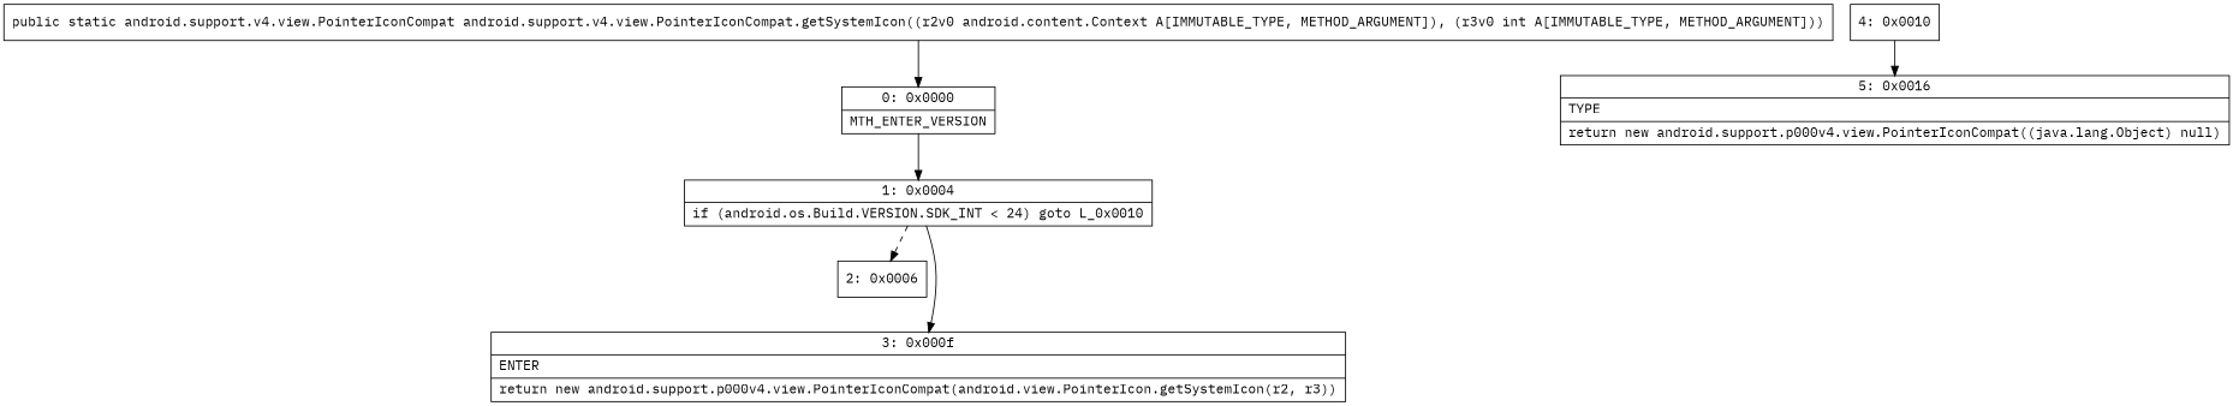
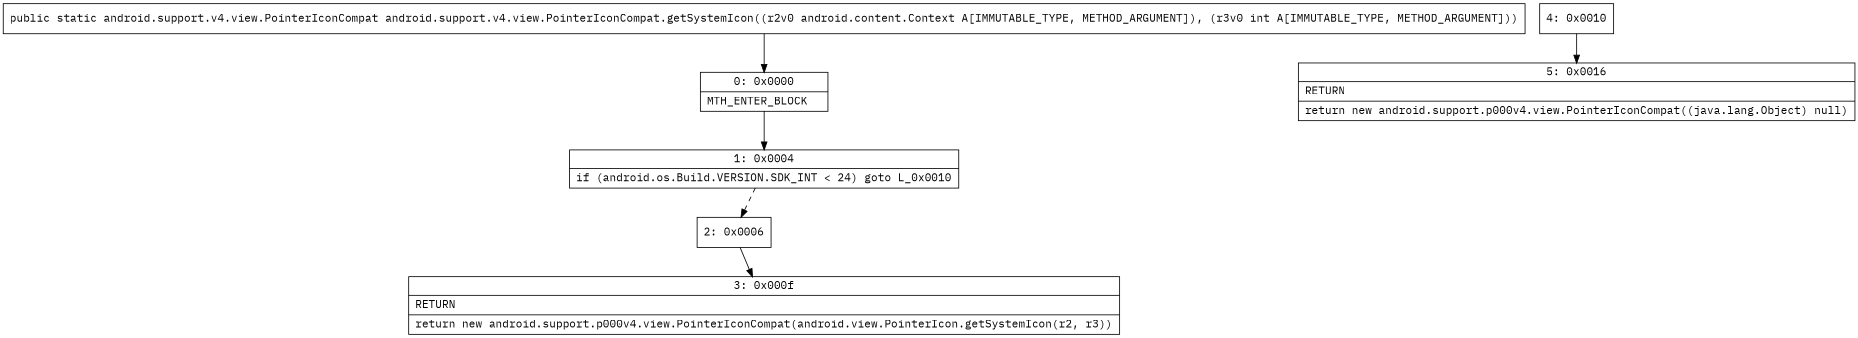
  digraph {
    fontname="IBM Plex Mono"
    node [fontname="IBM Plex Mono" shape=record]
    edge [fontname="IBM Plex Mono"]
-   n1 [label="{0\:\ 0x0000|MTH_ENTER_VERSION\l}"]
+   n1 [label="{0\:\ 0x0000|MTH_ENTER_BLOCK\l}"]
    n2 [label="{1\:\ 0x0004|if (android.os.Build.VERSION.SDK_INT \< 24) goto L_0x0010\l}"]
    n3 [label="{2\:\ 0x0006}"]
-   n4 [label="{3\:\ 0x000f|ENTER\l|return new android.support.p000v4.view.PointerIconCompat(android.view.PointerIcon.getSystemIcon(r2, r3))\l}"]
+   n4 [label="{3\:\ 0x000f|RETURN\l|return new android.support.p000v4.view.PointerIconCompat(android.view.PointerIcon.getSystemIcon(r2, r3))\l}"]
    n5 [label="{4\:\ 0x0010}"]
-   n6 [label="{5\:\ 0x0016|TYPE\l|return new android.support.p000v4.view.PointerIconCompat((java.lang.Object) null)\l}"]
+   n6 [label="{5\:\ 0x0016|RETURN\l|return new android.support.p000v4.view.PointerIconCompat((java.lang.Object) null)\l}"]
    n7 [label="{public static android.support.v4.view.PointerIconCompat android.support.v4.view.PointerIconCompat.getSystemIcon((r2v0 android.content.Context A[IMMUTABLE_TYPE, METHOD_ARGUMENT]), (r3v0 int A[IMMUTABLE_TYPE, METHOD_ARGUMENT])) }"]
    n1 -> n2
    n2 -> n3 [style=dashed]
-   n2 -> n4
+   n3 -> n4
    n5 -> n6
    n7 -> n1
  }
